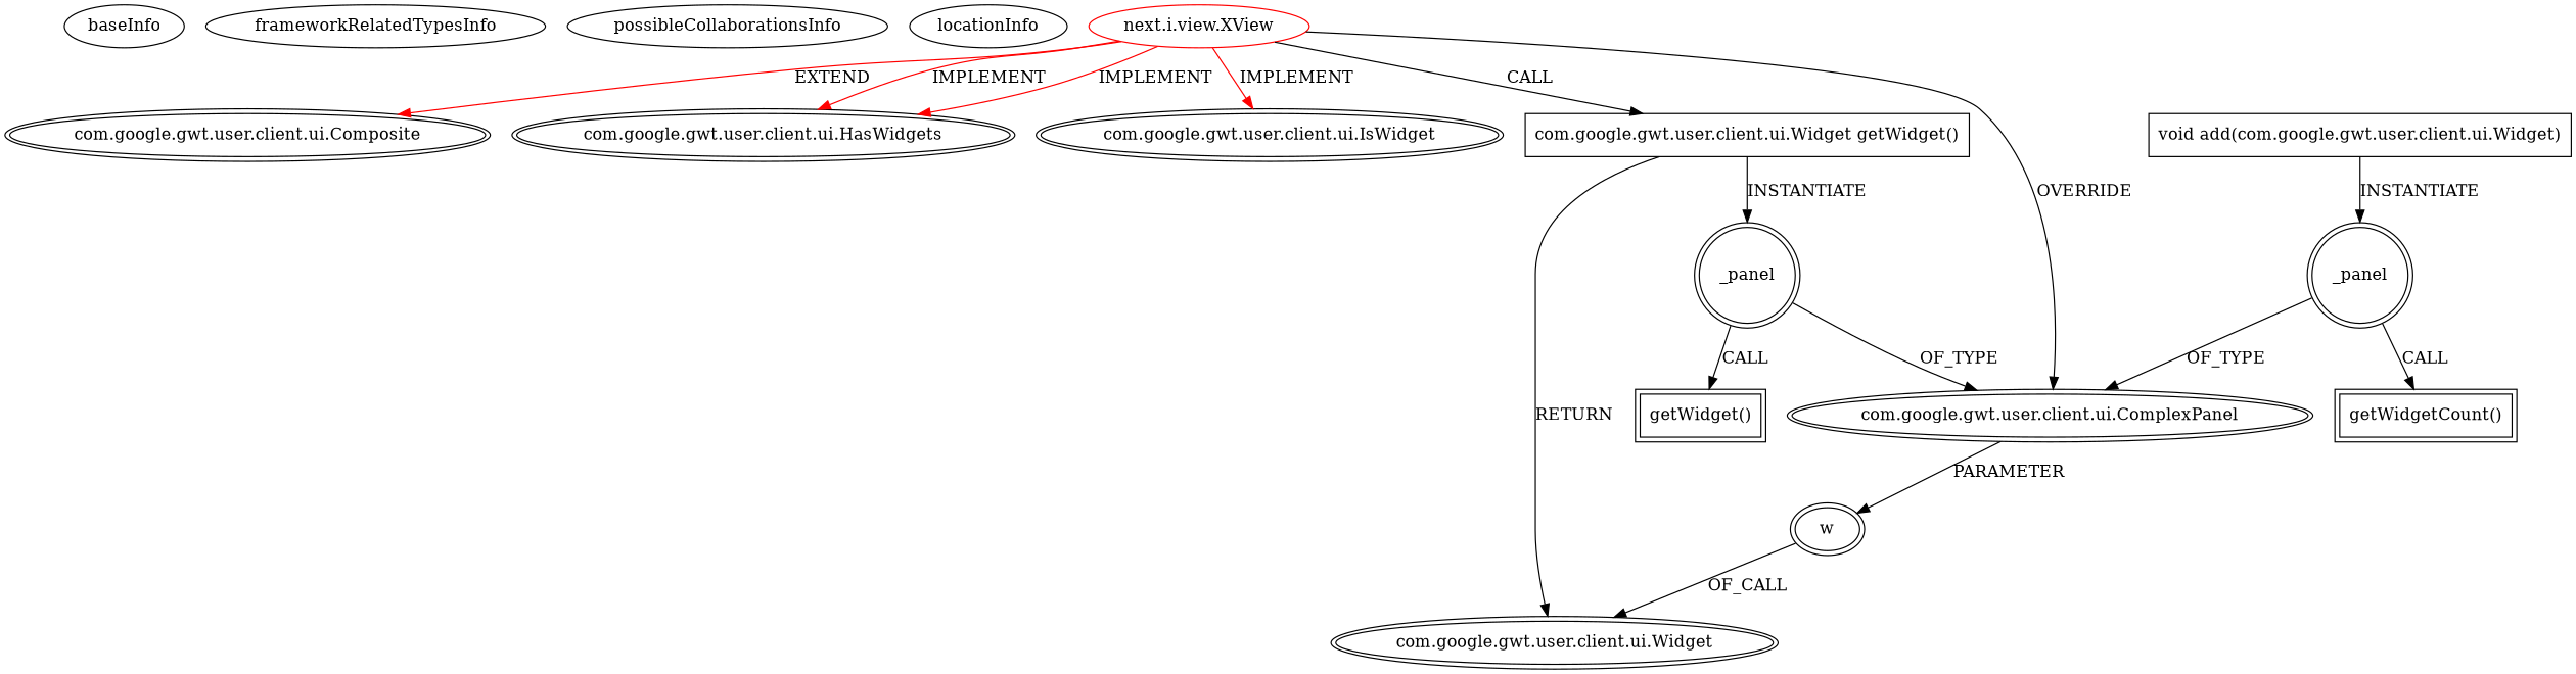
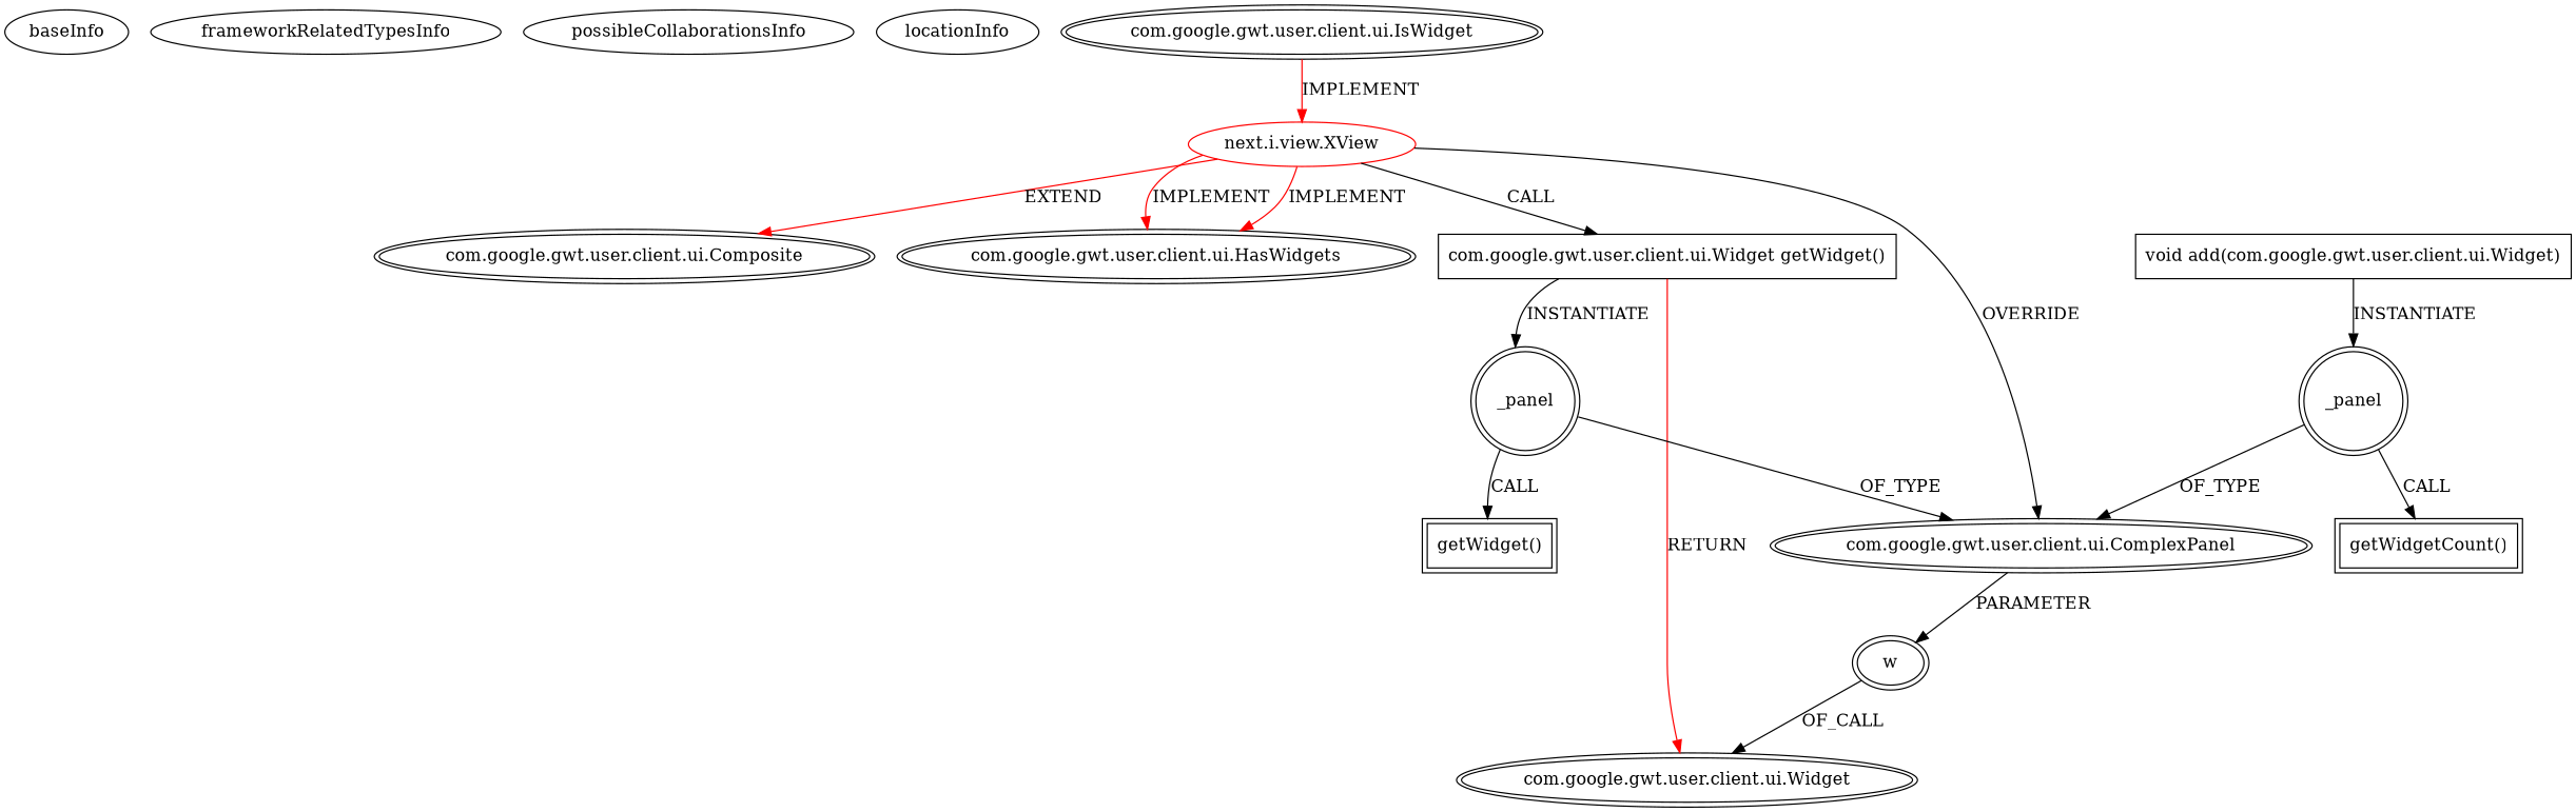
  digraph {
    node [isFrameworkType=true peripheries=2]
    baseInfo [category=extension_graph graphId=4181 isAnonymous=false possibleRelation=false isFrameworkType="" peripheries=""]
    frameworkRelatedTypesInfo [0="com.google.gwt.user.client.ui.Composite" 1="com.google.gwt.user.client.ui.HasWidgets" 2="com.google.gwt.user.client.ui.HasWidgets" 3="com.google.gwt.user.client.ui.IsWidget" isFrameworkType="" peripheries=""]
    possibleCollaborationsInfo [isFrameworkType="" peripheries=""]
    locationInfo [contextSignature=XView filePath="/nextinterfaces-next/next-master/src/next/i/view/XView.java" graphId=4181 projectName="nextinterfaces-next" isFrameworkType="" peripheries=""]
    n5 [color=red isFrameworkType=false label="next.i.view.XView" vertexType=ROOT_CLIENT_CLASS_DECLARATION peripheries=""]
    n6 [label="com.google.gwt.user.client.ui.Composite" vertexType=FRAMEWORK_CLASS_TYPE]
    n7 [label="com.google.gwt.user.client.ui.HasWidgets" vertexType=FRAMEWORK_INTERFACE_TYPE]
    n8 [label="com.google.gwt.user.client.ui.IsWidget" vertexType=FRAMEWORK_INTERFACE_TYPE]
    n9 [isFrameworkType=false label="com.google.gwt.user.client.ui.Widget getWidget()" shape=box vertexType=OVERRIDING_METHOD_DECLARATION peripheries=""]
    n10 [label="com.google.gwt.user.client.ui.ComplexPanel" vertexType=FRAMEWORK_CLASS_TYPE]
    n11 [label="com.google.gwt.user.client.ui.Widget" vertexType=FRAMEWORK_CLASS_TYPE]
    n12 [label=_panel shape=circle vertexType=VARIABLE_EXPRESION]
    n13 [isFrameworkType=false label="void add(com.google.gwt.user.client.ui.Widget)" shape=box vertexType=OVERRIDING_METHOD_DECLARATION peripheries=""]
    n14 [label=_panel shape=circle vertexType=VARIABLE_EXPRESION]
    n15 [label="getWidget()" shape=box vertexType=INSIDE_CALL]
    n16 [label=w vertexType=PARAMETER_DECLARATION]
    n17 [label="getWidgetCount()" shape=box vertexType=INSIDE_CALL]
    n5 -> n6 [color=red label=EXTEND]
    n5 -> n7 [color=red label=IMPLEMENT]
    n5 -> n7 [color=red label=IMPLEMENT]
-   n5 -> n8 [color=red label=IMPLEMENT]
+   n8 -> n5 [color=red label=IMPLEMENT]
    n5 -> n9 [label=CALL]
    n5 -> n10 [label=OVERRIDE]
-   n9 -> n11 [label=RETURN]
+   n9 -> n11 [label=RETURN color=red]
    n9 -> n12 [label=INSTANTIATE]
    n10 -> n16 [label=PARAMETER]
    n12 -> n10 [label=OF_TYPE]
    n12 -> n15 [label=CALL]
    n13 -> n14 [label=INSTANTIATE]
    n14 -> n10 [label=OF_TYPE]
    n14 -> n17 [label=CALL]
    n16 -> n11 [label=OF_CALL]
  }
